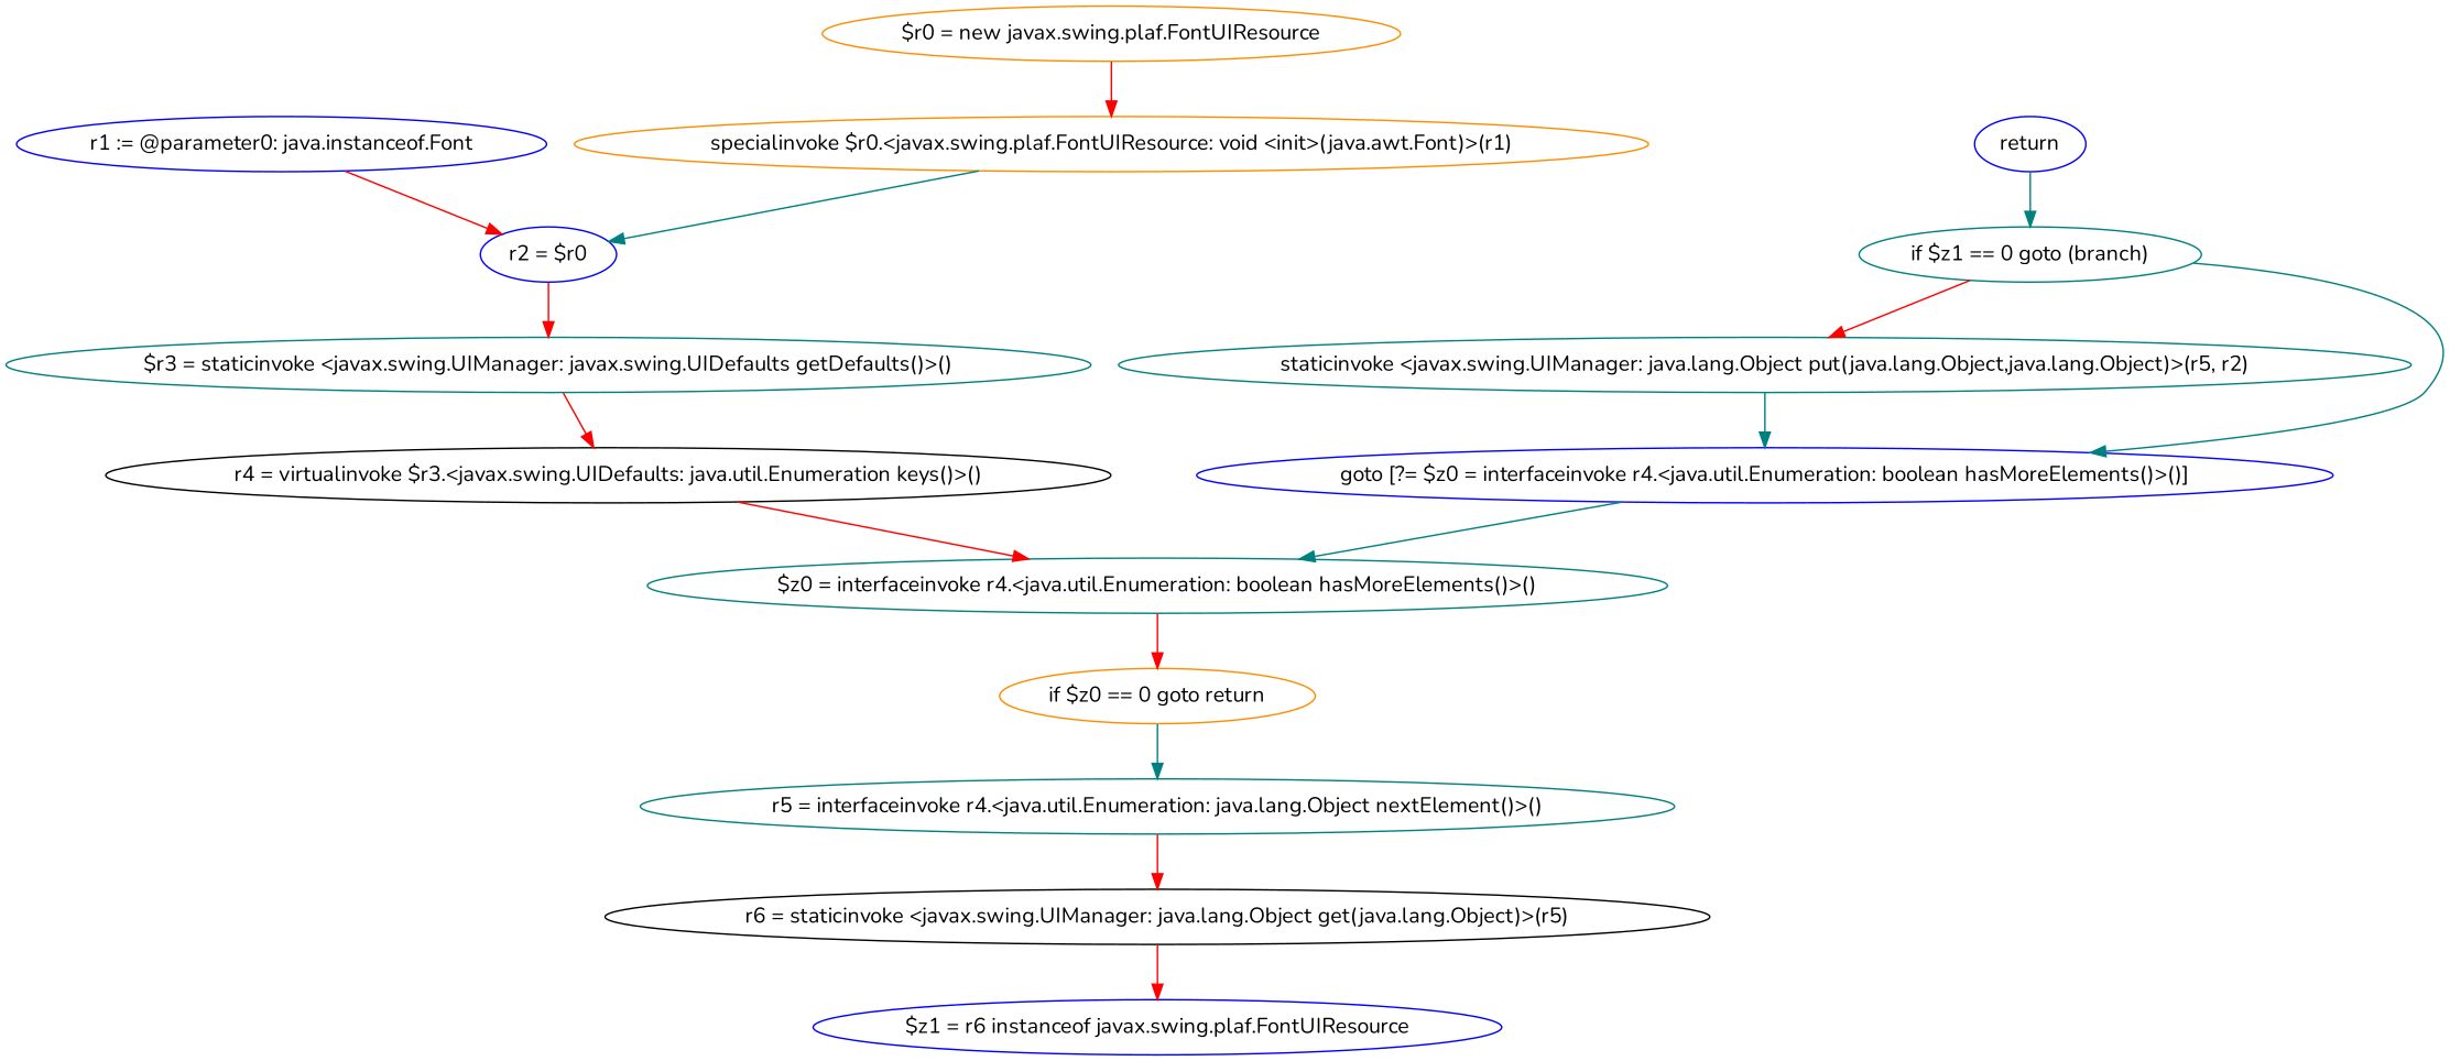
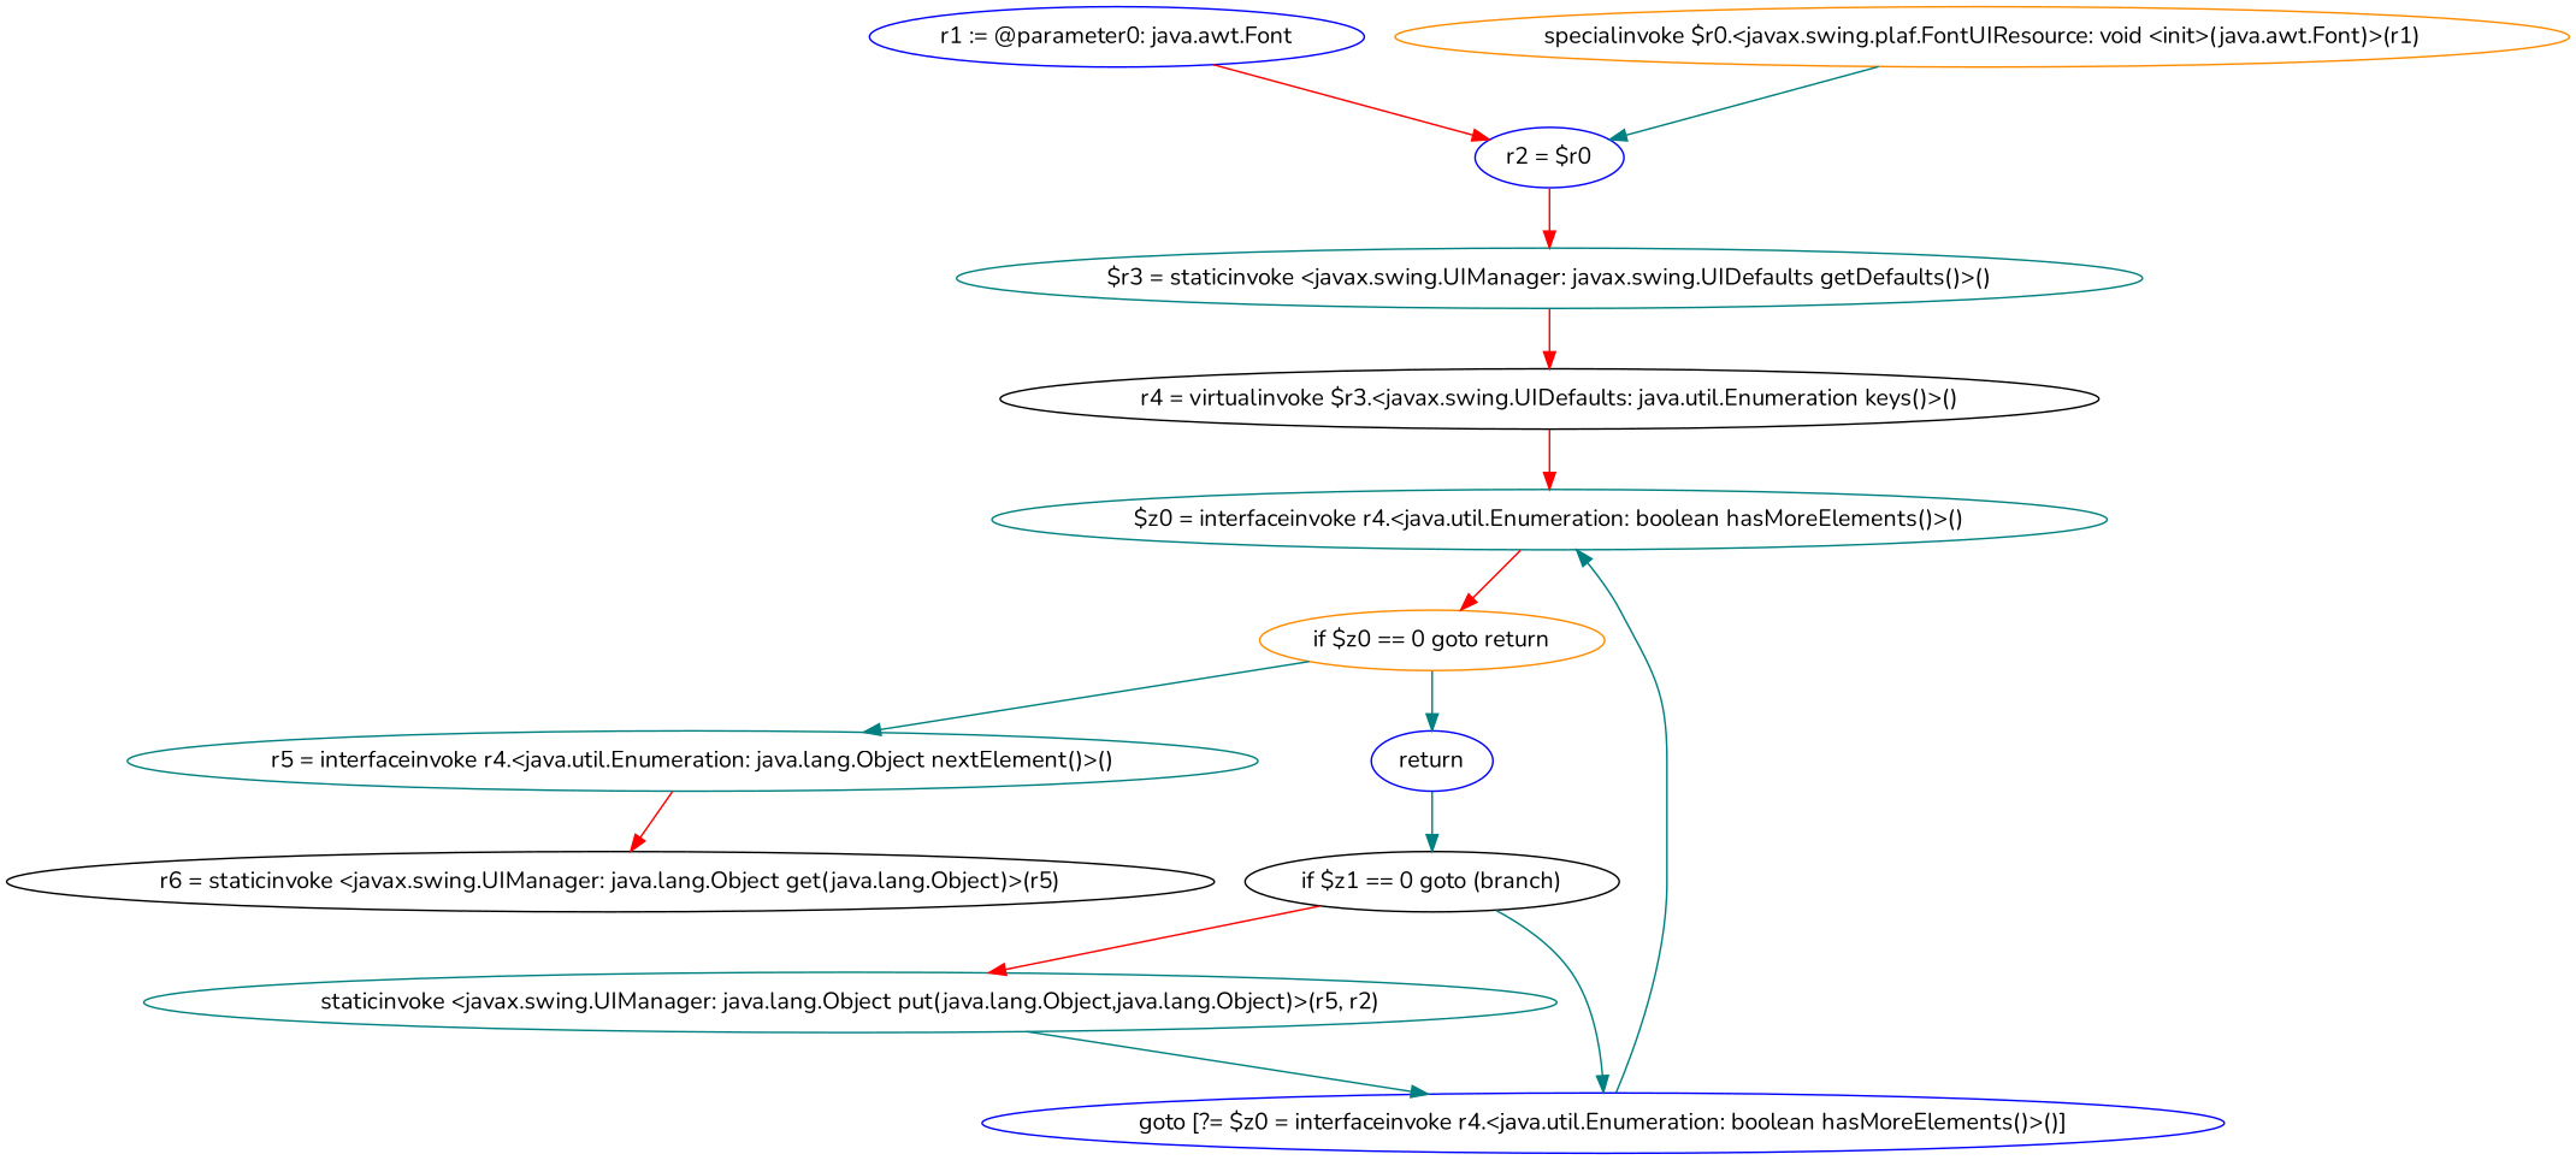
  digraph {
    fontname=Nunito
    node [color=blue fontname=Nunito]
    edge [color=red fontname=Nunito]
-   "r1 := @parameter0: java.awt.Font" [label="r1 := @parameter0: java.instanceof.Font"]
+   "r1 := @parameter0: java.awt.Font"
    "r2 = $r0"
-   "$r0 = new javax.swing.plaf.FontUIResource" [color=darkorange]
    "specialinvoke $r0.<javax.swing.plaf.FontUIResource: void <init>(java.awt.Font)>(r1)" [color=darkorange]
    "$r3 = staticinvoke <javax.swing.UIManager: javax.swing.UIDefaults getDefaults()>()" [color=teal]
    "r4 = virtualinvoke $r3.<javax.swing.UIDefaults: java.util.Enumeration keys()>()" [color=black]
    "$z0 = interfaceinvoke r4.<java.util.Enumeration: boolean hasMoreElements()>()" [color=teal]
    "if $z0 == 0 goto return" [color=darkorange]
    "r5 = interfaceinvoke r4.<java.util.Enumeration: java.lang.Object nextElement()>()" [color=teal]
    return
    "r6 = staticinvoke <javax.swing.UIManager: java.lang.Object get(java.lang.Object)>(r5)" [color=black]
-   "if $z1 == 0 goto (branch)" [color=teal]
-   "$z1 = r6 instanceof javax.swing.plaf.FontUIResource"
+   "if $z1 == 0 goto (branch)" [color=black]
    "staticinvoke <javax.swing.UIManager: java.lang.Object put(java.lang.Object,java.lang.Object)>(r5, r2)" [color=teal]
    "goto [?= $z0 = interfaceinvoke r4.<java.util.Enumeration: boolean hasMoreElements()>()]"
    "r1 := @parameter0: java.awt.Font" -> "r2 = $r0"
    "r2 = $r0" -> "$r3 = staticinvoke <javax.swing.UIManager: javax.swing.UIDefaults getDefaults()>()"
-   "$r0 = new javax.swing.plaf.FontUIResource" -> "specialinvoke $r0.<javax.swing.plaf.FontUIResource: void <init>(java.awt.Font)>(r1)"
    "specialinvoke $r0.<javax.swing.plaf.FontUIResource: void <init>(java.awt.Font)>(r1)" -> "r2 = $r0" [color=teal]
    "$r3 = staticinvoke <javax.swing.UIManager: javax.swing.UIDefaults getDefaults()>()" -> "r4 = virtualinvoke $r3.<javax.swing.UIDefaults: java.util.Enumeration keys()>()"
    "r4 = virtualinvoke $r3.<javax.swing.UIDefaults: java.util.Enumeration keys()>()" -> "$z0 = interfaceinvoke r4.<java.util.Enumeration: boolean hasMoreElements()>()"
    "$z0 = interfaceinvoke r4.<java.util.Enumeration: boolean hasMoreElements()>()" -> "if $z0 == 0 goto return"
    "if $z0 == 0 goto return" -> "r5 = interfaceinvoke r4.<java.util.Enumeration: java.lang.Object nextElement()>()" [color=teal]
+   "if $z0 == 0 goto return" -> return [color=teal]
    "r5 = interfaceinvoke r4.<java.util.Enumeration: java.lang.Object nextElement()>()" -> "r6 = staticinvoke <javax.swing.UIManager: java.lang.Object get(java.lang.Object)>(r5)"
    return -> "if $z1 == 0 goto (branch)" [color=teal]
-   "r6 = staticinvoke <javax.swing.UIManager: java.lang.Object get(java.lang.Object)>(r5)" -> "$z1 = r6 instanceof javax.swing.plaf.FontUIResource"
    "if $z1 == 0 goto (branch)" -> "staticinvoke <javax.swing.UIManager: java.lang.Object put(java.lang.Object,java.lang.Object)>(r5, r2)"
    "if $z1 == 0 goto (branch)" -> "goto [?= $z0 = interfaceinvoke r4.<java.util.Enumeration: boolean hasMoreElements()>()]" [color=teal]
    "staticinvoke <javax.swing.UIManager: java.lang.Object put(java.lang.Object,java.lang.Object)>(r5, r2)" -> "goto [?= $z0 = interfaceinvoke r4.<java.util.Enumeration: boolean hasMoreElements()>()]" [color=teal]
    "goto [?= $z0 = interfaceinvoke r4.<java.util.Enumeration: boolean hasMoreElements()>()]" -> "$z0 = interfaceinvoke r4.<java.util.Enumeration: boolean hasMoreElements()>()" [color=teal]
  }
